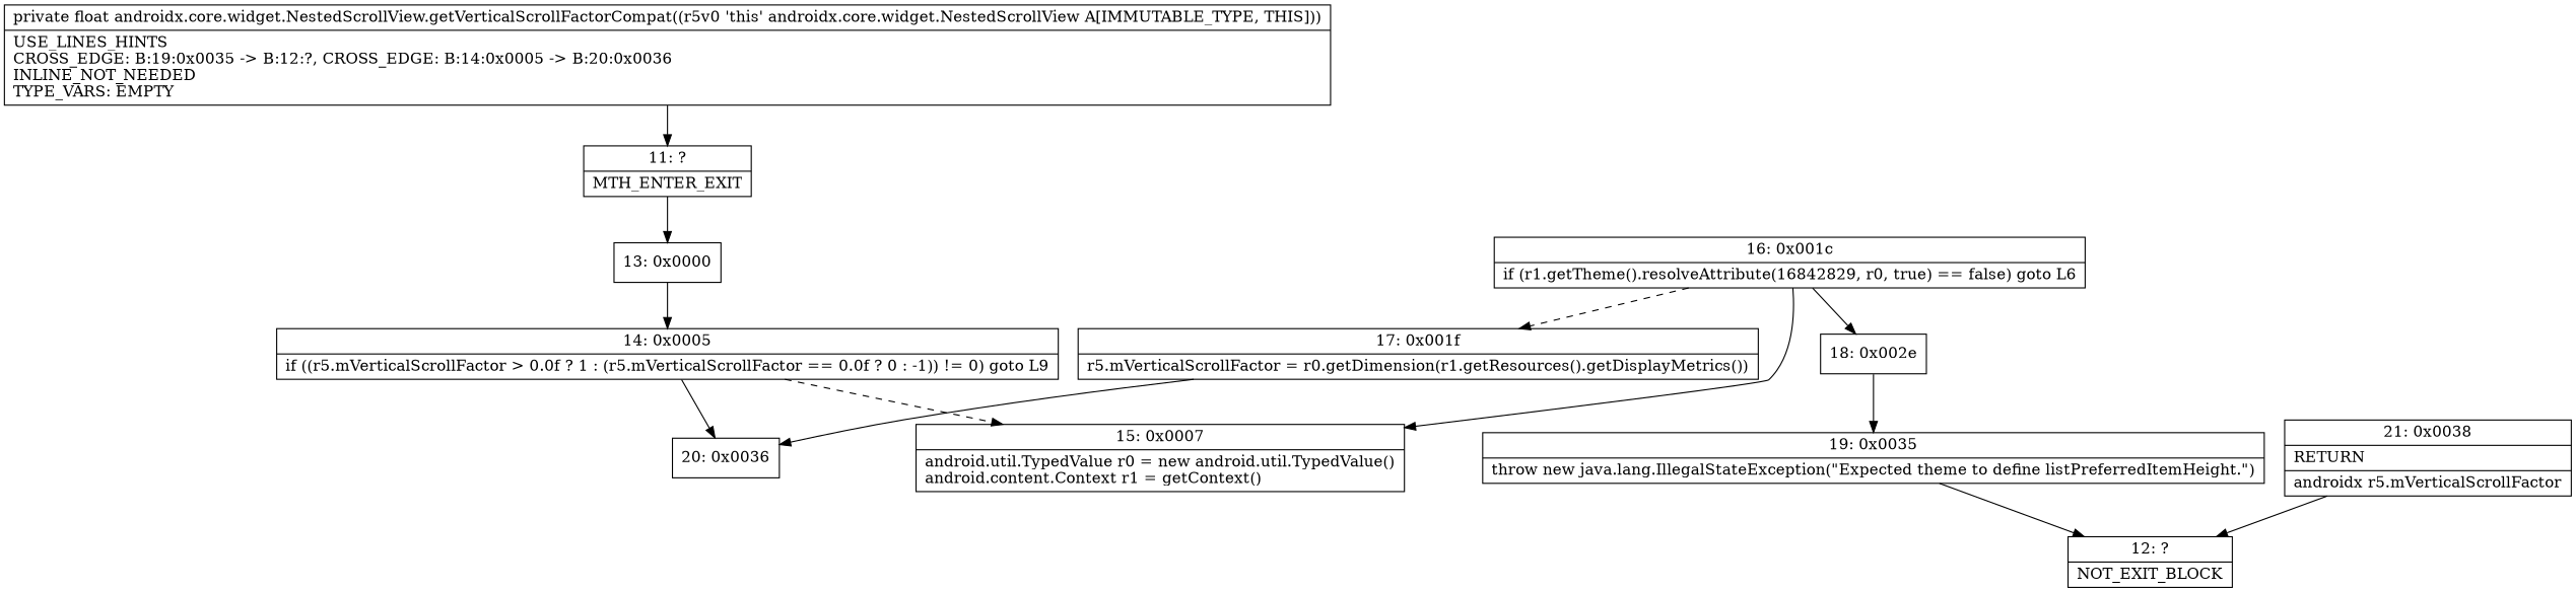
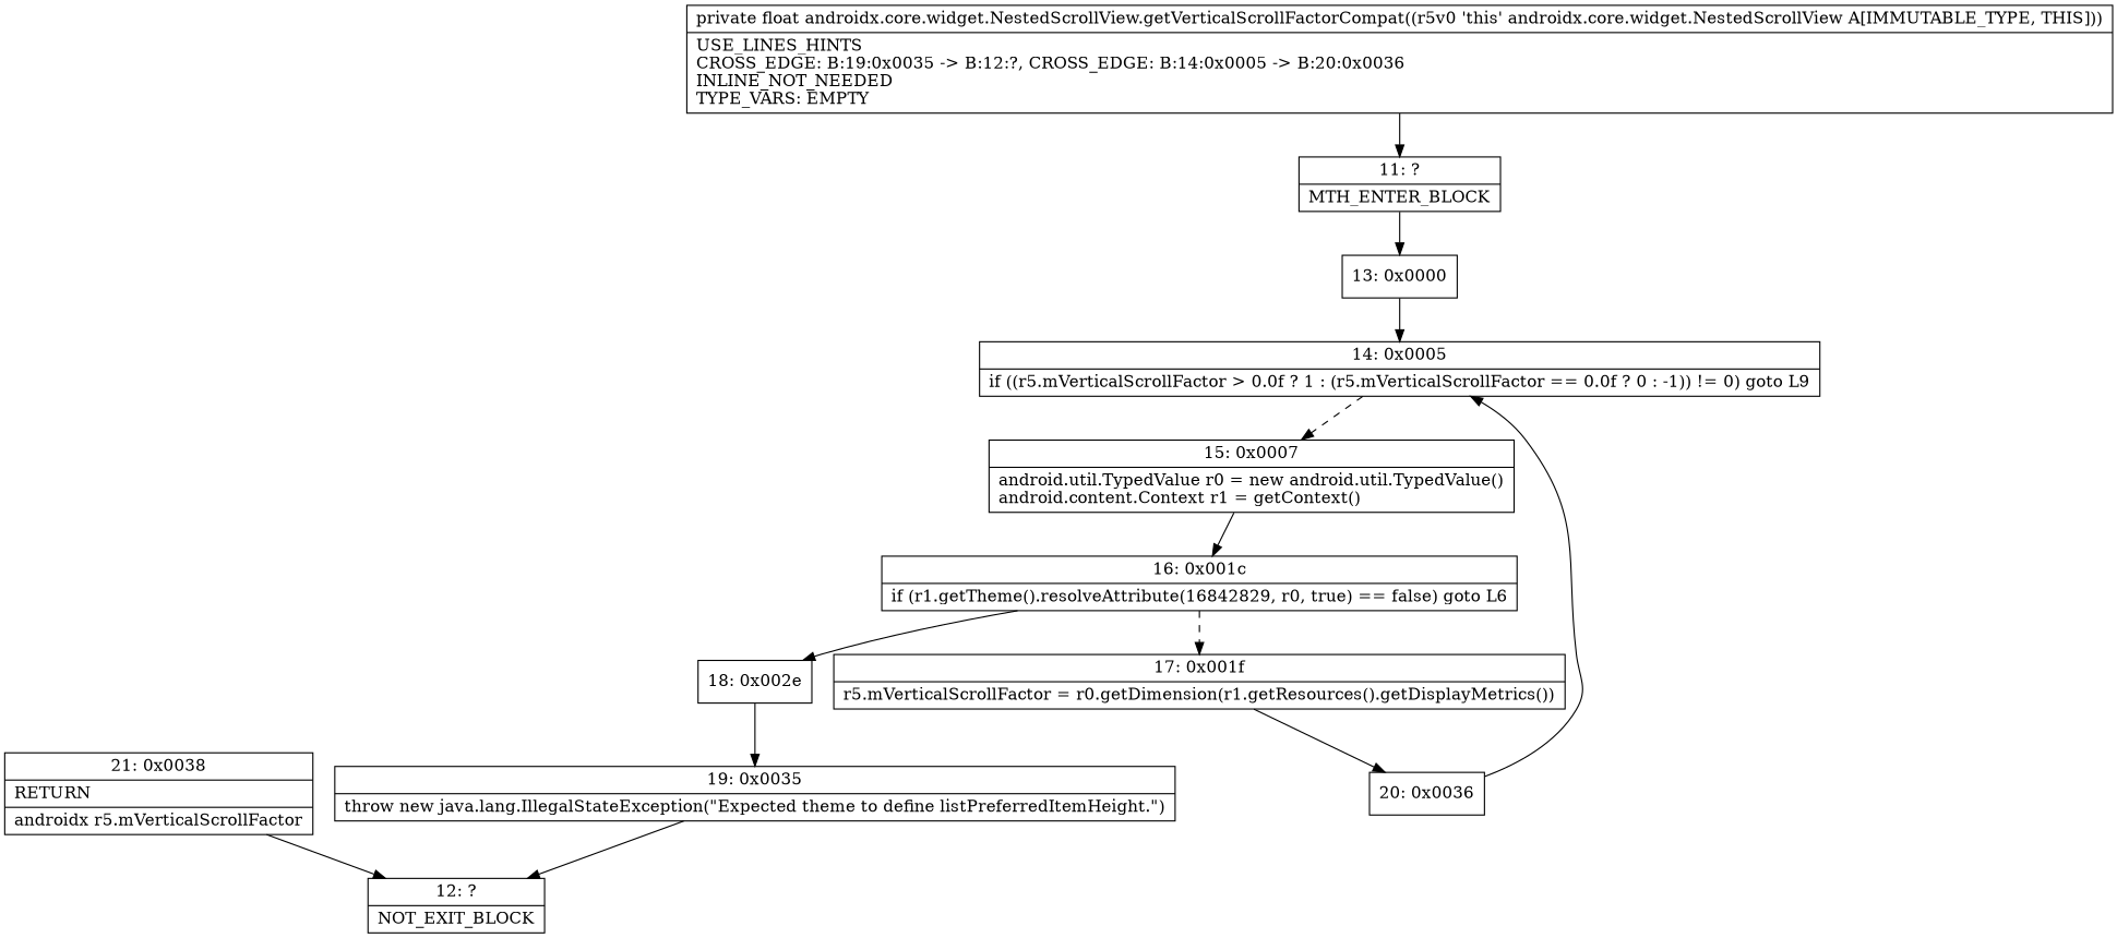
  digraph {
    node [shape=record]
-   n1 [label="{11\:\ ?|MTH_ENTER_EXIT\l}"]
+   n1 [label="{11\:\ ?|MTH_ENTER_BLOCK\l}"]
    n2 [label="{13\:\ 0x0000}"]
    n3 [label="{14\:\ 0x0005|if ((r5.mVerticalScrollFactor \> 0.0f ? 1 : (r5.mVerticalScrollFactor == 0.0f ? 0 : \-1)) != 0) goto L9\l}"]
    n4 [label="{15\:\ 0x0007|android.util.TypedValue r0 = new android.util.TypedValue()\landroid.content.Context r1 = getContext()\l}"]
    n5 [label="{20\:\ 0x0036}"]
    n6 [label="{16\:\ 0x001c|if (r1.getTheme().resolveAttribute(16842829, r0, true) == false) goto L6\l}"]
    n7 [label="{17\:\ 0x001f|r5.mVerticalScrollFactor = r0.getDimension(r1.getResources().getDisplayMetrics())\l}"]
    n8 [label="{18\:\ 0x002e}"]
    n9 [label="{19\:\ 0x0035|throw new java.lang.IllegalStateException(\"Expected theme to define listPreferredItemHeight.\")\l}"]
    n10 [label="{12\:\ ?|NOT_EXIT_BLOCK\l}"]
    n11 [label="{21\:\ 0x0038|RETURN\l|androidx r5.mVerticalScrollFactor\l}"]
    n12 [label="{private float androidx.core.widget.NestedScrollView.getVerticalScrollFactorCompat((r5v0 'this' androidx.core.widget.NestedScrollView A[IMMUTABLE_TYPE, THIS]))  | USE_LINES_HINTS\lCROSS_EDGE: B:19:0x0035 \-\> B:12:?, CROSS_EDGE: B:14:0x0005 \-\> B:20:0x0036\lINLINE_NOT_NEEDED\lTYPE_VARS: EMPTY\l}"]
    n1 -> n2
    n2 -> n3
    n3 -> n4 [style=dashed]
-   n3 -> n5
-   n6 -> n4
+   n5 -> n3
+   n4 -> n6
    n6 -> n7 [style=dashed]
    n6 -> n8
    n7 -> n5
    n8 -> n9
    n9 -> n10
    n11 -> n10
    n12 -> n1
  }
